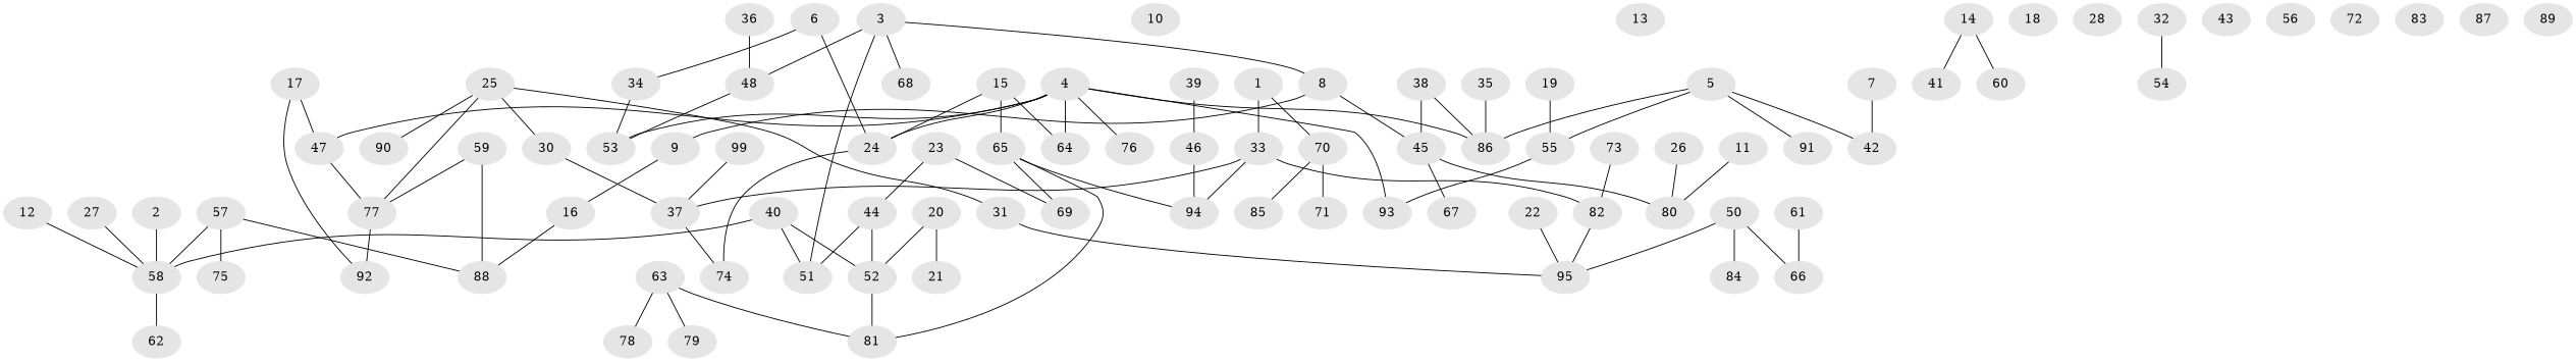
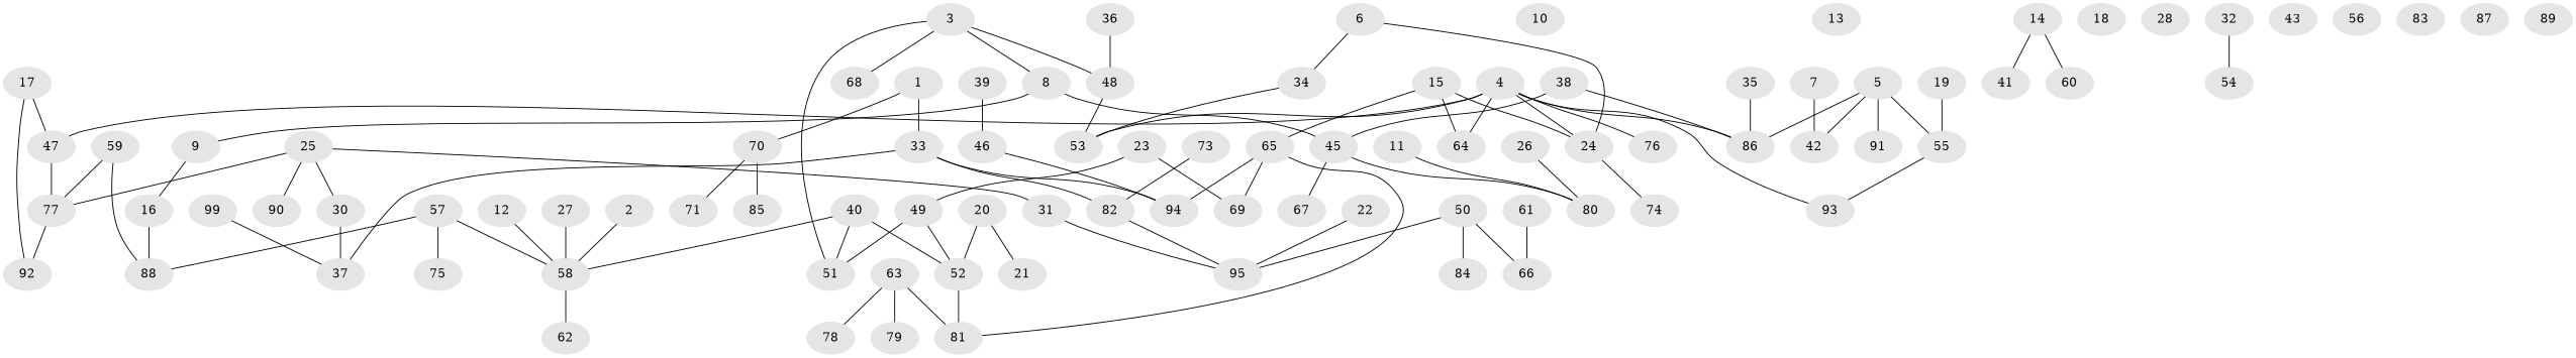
  graph {
    node [color=gray90 style=filled]
    1
    33
    70
    37
    82
    94
    71
    85
    2
    58
    62
    3
    8
    48
    51
    68
    9
    45
    53
    4
    24
    47
    64
    76
    86
    93
    74
    77
    5
    42
    55
    91
    6
    34
    7
    16
    80
    67
    88
    10
    11
    12
    13
    14
    41
    60
    15
    65
    69
    81
    17
    92
    18
    19
    20
    21
    52
    22
    95
    23
-   44
+   44 [label=49]
    25
    30
    31
    90
    26
    27
    28
    n69 [label=99]
    32
    54
    35
    36
    38
    39
    46
    40
    43
    50
    66
    84
    56
    57
    75
    59
    61
    63
    78
    79
-   72
    73
    83
    87
    89
    1 -- 33
    1 -- 70
    33 -- 37
    33 -- 82
    33 -- 94
    70 -- 71
    70 -- 85
-   37 -- 74
    82 -- 95
    2 -- 58
    58 -- 62
    3 -- 8
    3 -- 48
    3 -- 51
    3 -- 68
    8 -- 9
    8 -- 45
    48 -- 53
    9 -- 16
    45 -- 80
    45 -- 67
    4 -- 53
    4 -- 24
    4 -- 47
    4 -- 64
    4 -- 76
    4 -- 86
    4 -- 93
    24 -- 74
    47 -- 77
    77 -- 92
    5 -- 86
    5 -- 42
    5 -- 55
    5 -- 91
    55 -- 93
    6 -- 24
    6 -- 34
    34 -- 53
    7 -- 42
    16 -- 88
    11 -- 80
    12 -- 58
    14 -- 41
    14 -- 60
    15 -- 24
    15 -- 64
    15 -- 65
    65 -- 94
    65 -- 69
    65 -- 81
    17 -- 47
    17 -- 92
    19 -- 55
    20 -- 21
    20 -- 52
    52 -- 81
    22 -- 95
    23 -- 69
    23 -- 44
    44 -- 51
    44 -- 52
    25 -- 77
    25 -- 30
    25 -- 31
    25 -- 90
    30 -- 37
    31 -- 95
    26 -- 80
    27 -- 58
    n69 -- 37
    32 -- 54
    35 -- 86
    36 -- 48
    38 -- 45
    38 -- 86
    39 -- 46
    46 -- 94
    40 -- 58
    40 -- 51
    40 -- 52
    50 -- 95
    50 -- 66
    50 -- 84
    57 -- 58
    57 -- 88
    57 -- 75
    59 -- 77
    59 -- 88
    61 -- 66
    63 -- 81
    63 -- 78
    63 -- 79
    73 -- 82
  }
